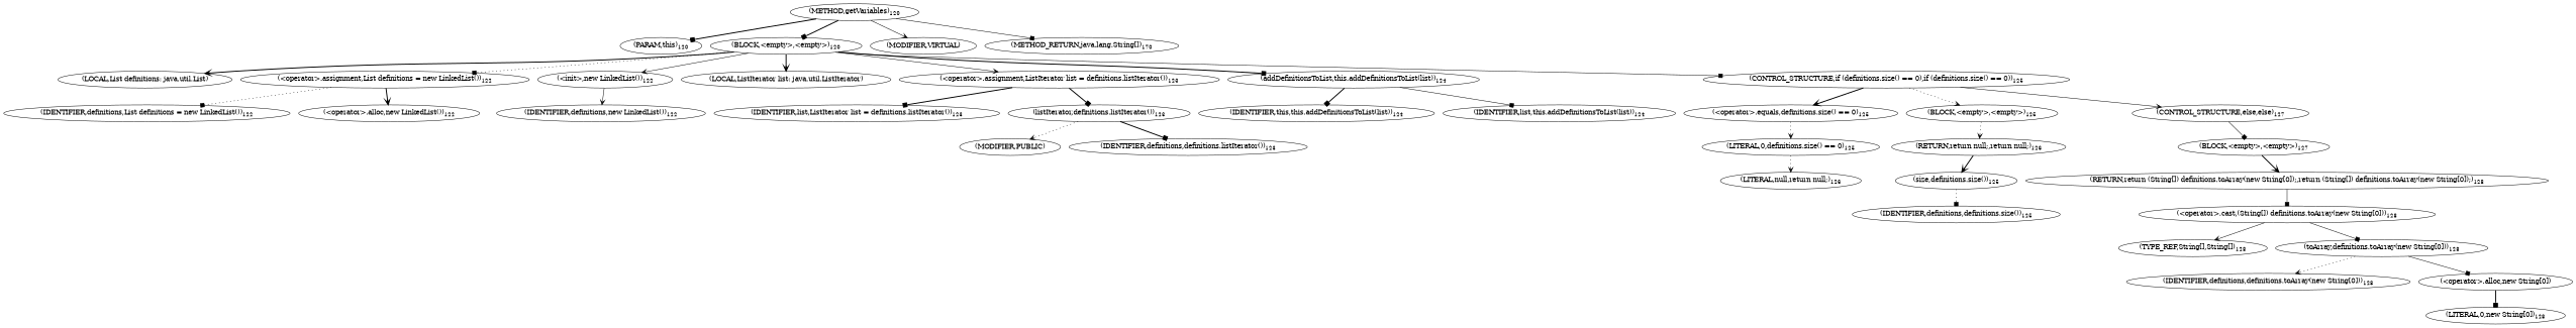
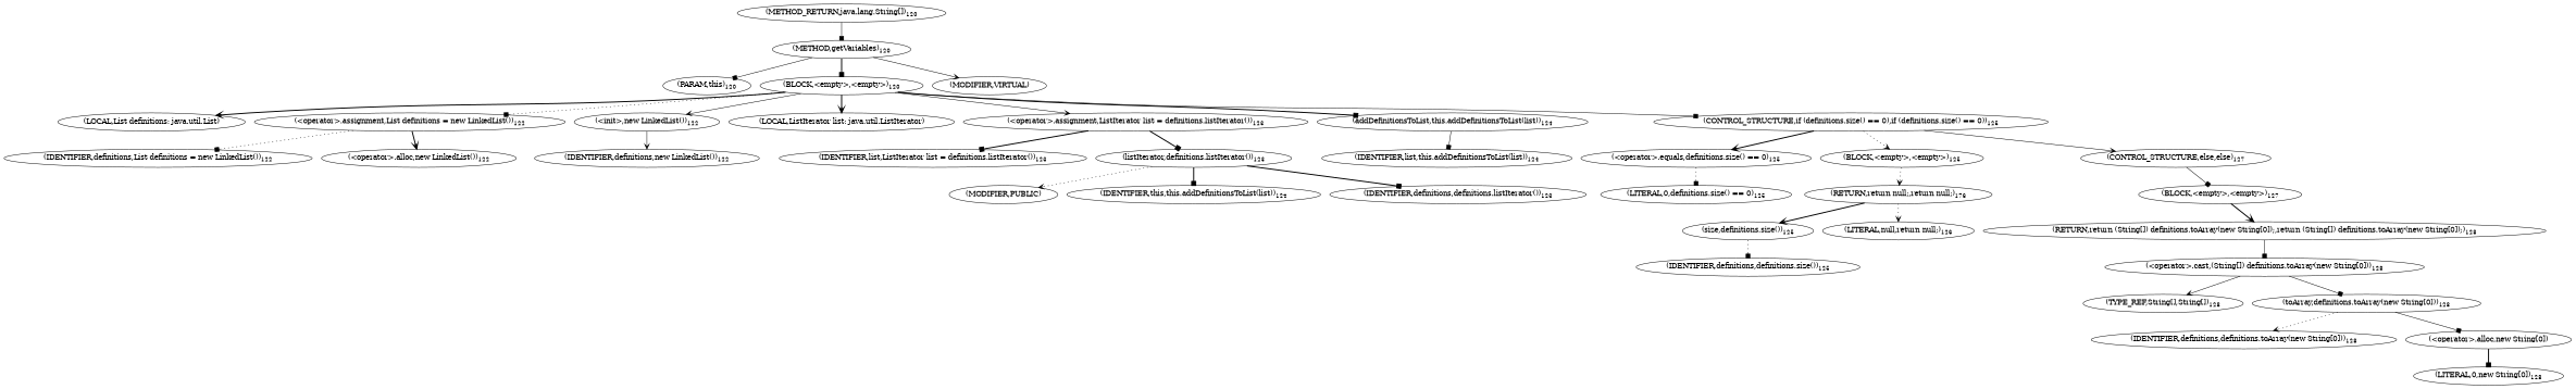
  digraph {
    edge [arrowhead=box style=solid]
    n1 [label=<(METHOD,getVariables)<SUB>120</SUB>>]
    n2 [label=<(PARAM,this)<SUB>120</SUB>>]
    n3 [label=<(BLOCK,&lt;empty&gt;,&lt;empty&gt;)<SUB>120</SUB>>]
    n4 [label=<(MODIFIER,VIRTUAL)>]
-   n5 [label=<(METHOD_RETURN,java.lang.String[])<SUB>170</SUB>>]
+   n5 [label=<(METHOD_RETURN,java.lang.String[])<SUB>120</SUB>>]
    n6 [label=<(LOCAL,List definitions: java.util.List)>]
    n7 [label=<(&lt;operator&gt;.assignment,List definitions = new LinkedList())<SUB>122</SUB>>]
    n8 [label=<(&lt;init&gt;,new LinkedList())<SUB>122</SUB>>]
    n9 [label=<(LOCAL,ListIterator list: java.util.ListIterator)>]
    n10 [label=<(&lt;operator&gt;.assignment,ListIterator list = definitions.listIterator())<SUB>123</SUB>>]
    n11 [label=<(addDefinitionsToList,this.addDefinitionsToList(list))<SUB>124</SUB>>]
    n12 [label=<(CONTROL_STRUCTURE,if (definitions.size() == 0),if (definitions.size() == 0))<SUB>125</SUB>>]
    n13 [label=<(MODIFIER,PUBLIC)>]
    n14 [label=<(IDENTIFIER,definitions,List definitions = new LinkedList())<SUB>122</SUB>>]
    n15 [label=<(&lt;operator&gt;.alloc,new LinkedList())<SUB>122</SUB>>]
    n16 [label=<(IDENTIFIER,definitions,new LinkedList())<SUB>122</SUB>>]
    n17 [label=<(IDENTIFIER,list,ListIterator list = definitions.listIterator())<SUB>123</SUB>>]
    n18 [label=<(listIterator,definitions.listIterator())<SUB>123</SUB>>]
    n19 [label=<(IDENTIFIER,this,this.addDefinitionsToList(list))<SUB>124</SUB>>]
    n20 [label=<(IDENTIFIER,list,this.addDefinitionsToList(list))<SUB>124</SUB>>]
    n21 [label=<(&lt;operator&gt;.equals,definitions.size() == 0)<SUB>125</SUB>>]
    n22 [label=<(BLOCK,&lt;empty&gt;,&lt;empty&gt;)<SUB>125</SUB>>]
    n23 [label=<(CONTROL_STRUCTURE,else,else)<SUB>127</SUB>>]
    n24 [label=<(IDENTIFIER,definitions,definitions.listIterator())<SUB>123</SUB>>]
    n25 [label=<(LITERAL,0,definitions.size() == 0)<SUB>125</SUB>>]
-   n26 [label=<(RETURN,return null;,return null;)<SUB>126</SUB>>]
+   n26 [label=<(RETURN,return null;,return null;)<SUB>176</SUB>>]
    n27 [label=<(BLOCK,&lt;empty&gt;,&lt;empty&gt;)<SUB>127</SUB>>]
    n28 [label=<(size,definitions.size())<SUB>125</SUB>>]
    n29 [label=<(IDENTIFIER,definitions,definitions.size())<SUB>125</SUB>>]
    n30 [label=<(LITERAL,null,return null;)<SUB>126</SUB>>]
    n31 [label=<(RETURN,return (String[]) definitions.toArray(new String[0]);,return (String[]) definitions.toArray(new String[0]);)<SUB>128</SUB>>]
    n32 [label=<(&lt;operator&gt;.cast,(String[]) definitions.toArray(new String[0]))<SUB>128</SUB>>]
    n33 [label=<(TYPE_REF,String[],String[])<SUB>128</SUB>>]
    n34 [label=<(toArray,definitions.toArray(new String[0]))<SUB>128</SUB>>]
    n35 [label=<(IDENTIFIER,definitions,definitions.toArray(new String[0]))<SUB>128</SUB>>]
    n36 [label=<(&lt;operator&gt;.alloc,new String[0])>]
    n37 [label=<(LITERAL,0,new String[0])<SUB>128</SUB>>]
-   n1 -> n2 [style=bold]
+   n1 -> n2
    n1 -> n3 [style=bold]
    n1 -> n4 [arrowhead=vee]
-   n1 -> n5
+   n5 -> n1
    n3 -> n6 [arrowhead=vee style=bold]
    n3 -> n7 [style=dotted]
    n3 -> n8 [arrowhead=vee]
    n3 -> n9 [arrowhead=vee style=bold]
    n3 -> n10 [arrowhead=vee]
    n3 -> n11 [style=bold]
    n3 -> n12
    n7 -> n14 [style=dotted]
    n7 -> n15 [arrowhead=vee style=bold]
    n8 -> n16 [arrowhead=vee]
    n10 -> n17 [style=bold]
    n10 -> n18 [style=bold]
-   n11 -> n19 [style=bold]
+   n18 -> n19 [style=bold]
    n11 -> n20
    n12 -> n21 [arrowhead=vee style=bold]
    n12 -> n22 [arrowhead=vee style=dotted]
    n12 -> n23 [arrowhead=vee]
    n18 -> n13 [arrowhead=vee style=dotted]
    n18 -> n24 [style=bold]
-   n21 -> n25 [arrowhead=vee style=dotted]
+   n21 -> n25 [style=dotted]
    n22 -> n26 [arrowhead=vee style=dotted]
    n23 -> n27
    n26 -> n28 [arrowhead=vee style=bold]
-   n25 -> n30 [arrowhead=vee style=dotted]
+   n26 -> n30 [arrowhead=vee style=dotted]
    n27 -> n31 [arrowhead=vee style=bold]
    n28 -> n29 [style=dotted]
    n31 -> n32
    n32 -> n33 [arrowhead=vee]
    n32 -> n34
    n34 -> n35 [arrowhead=vee style=dotted]
    n34 -> n36
    n36 -> n37 [style=bold]
  }
